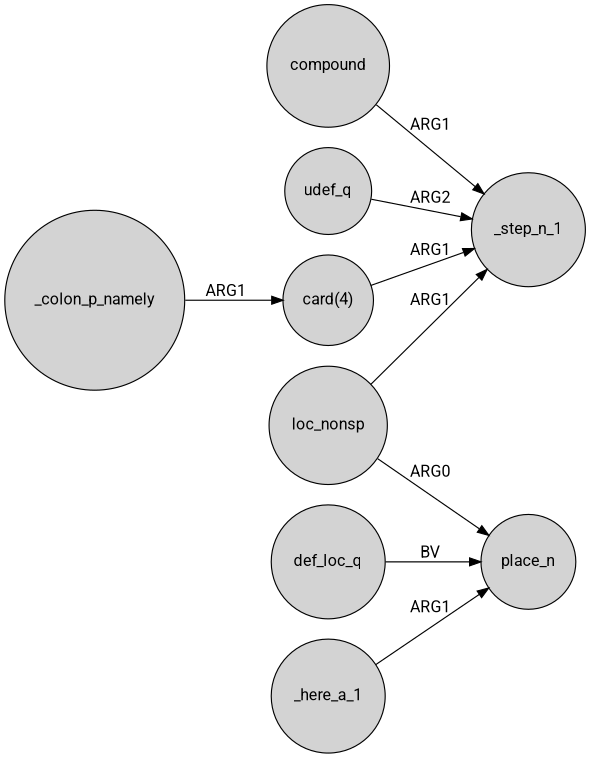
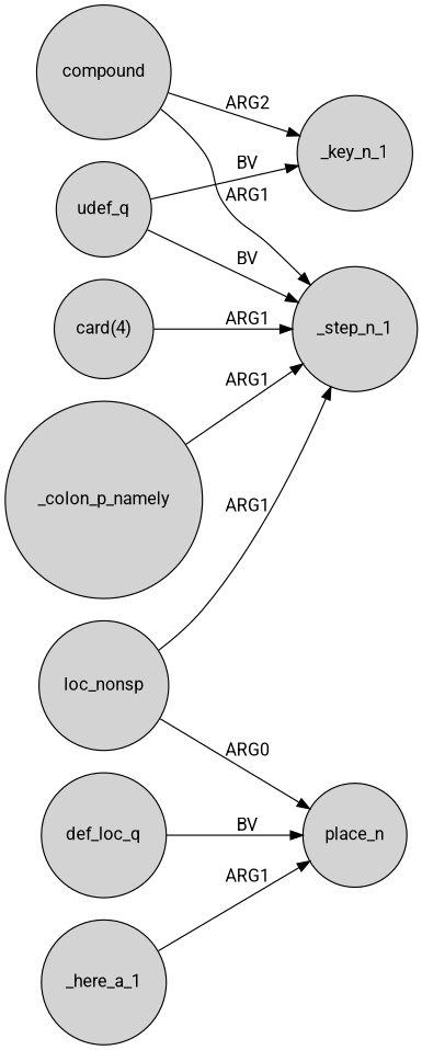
  digraph {
    fontname=Roboto
    rankdir=LR
    node [fontname=Roboto shape=circle style=filled]
    edge [fontname=Roboto]
    _colon_p_namely
    _step_n_1
    compound
+   _key_n_1
    loc_nonsp
    place_n
    n7 [label=def_loc_q]
    _here_a_1
    udef_q
    "card(4)"
-   _colon_p_namely -> "card(4)" [label=ARG1]
+   _colon_p_namely -> _step_n_1 [label=ARG1]
    compound -> _step_n_1 [label=ARG1]
+   compound -> _key_n_1 [label=ARG2]
    loc_nonsp -> _step_n_1 [label=ARG1]
    loc_nonsp -> place_n [label=ARG0]
    n7 -> place_n [label=BV]
    _here_a_1 -> place_n [label=ARG1]
-   udef_q -> _step_n_1 [label=ARG2]
+   udef_q -> _step_n_1 [label=BV]
+   udef_q -> _key_n_1 [label=BV]
    "card(4)" -> _step_n_1 [label=ARG1]
  }
